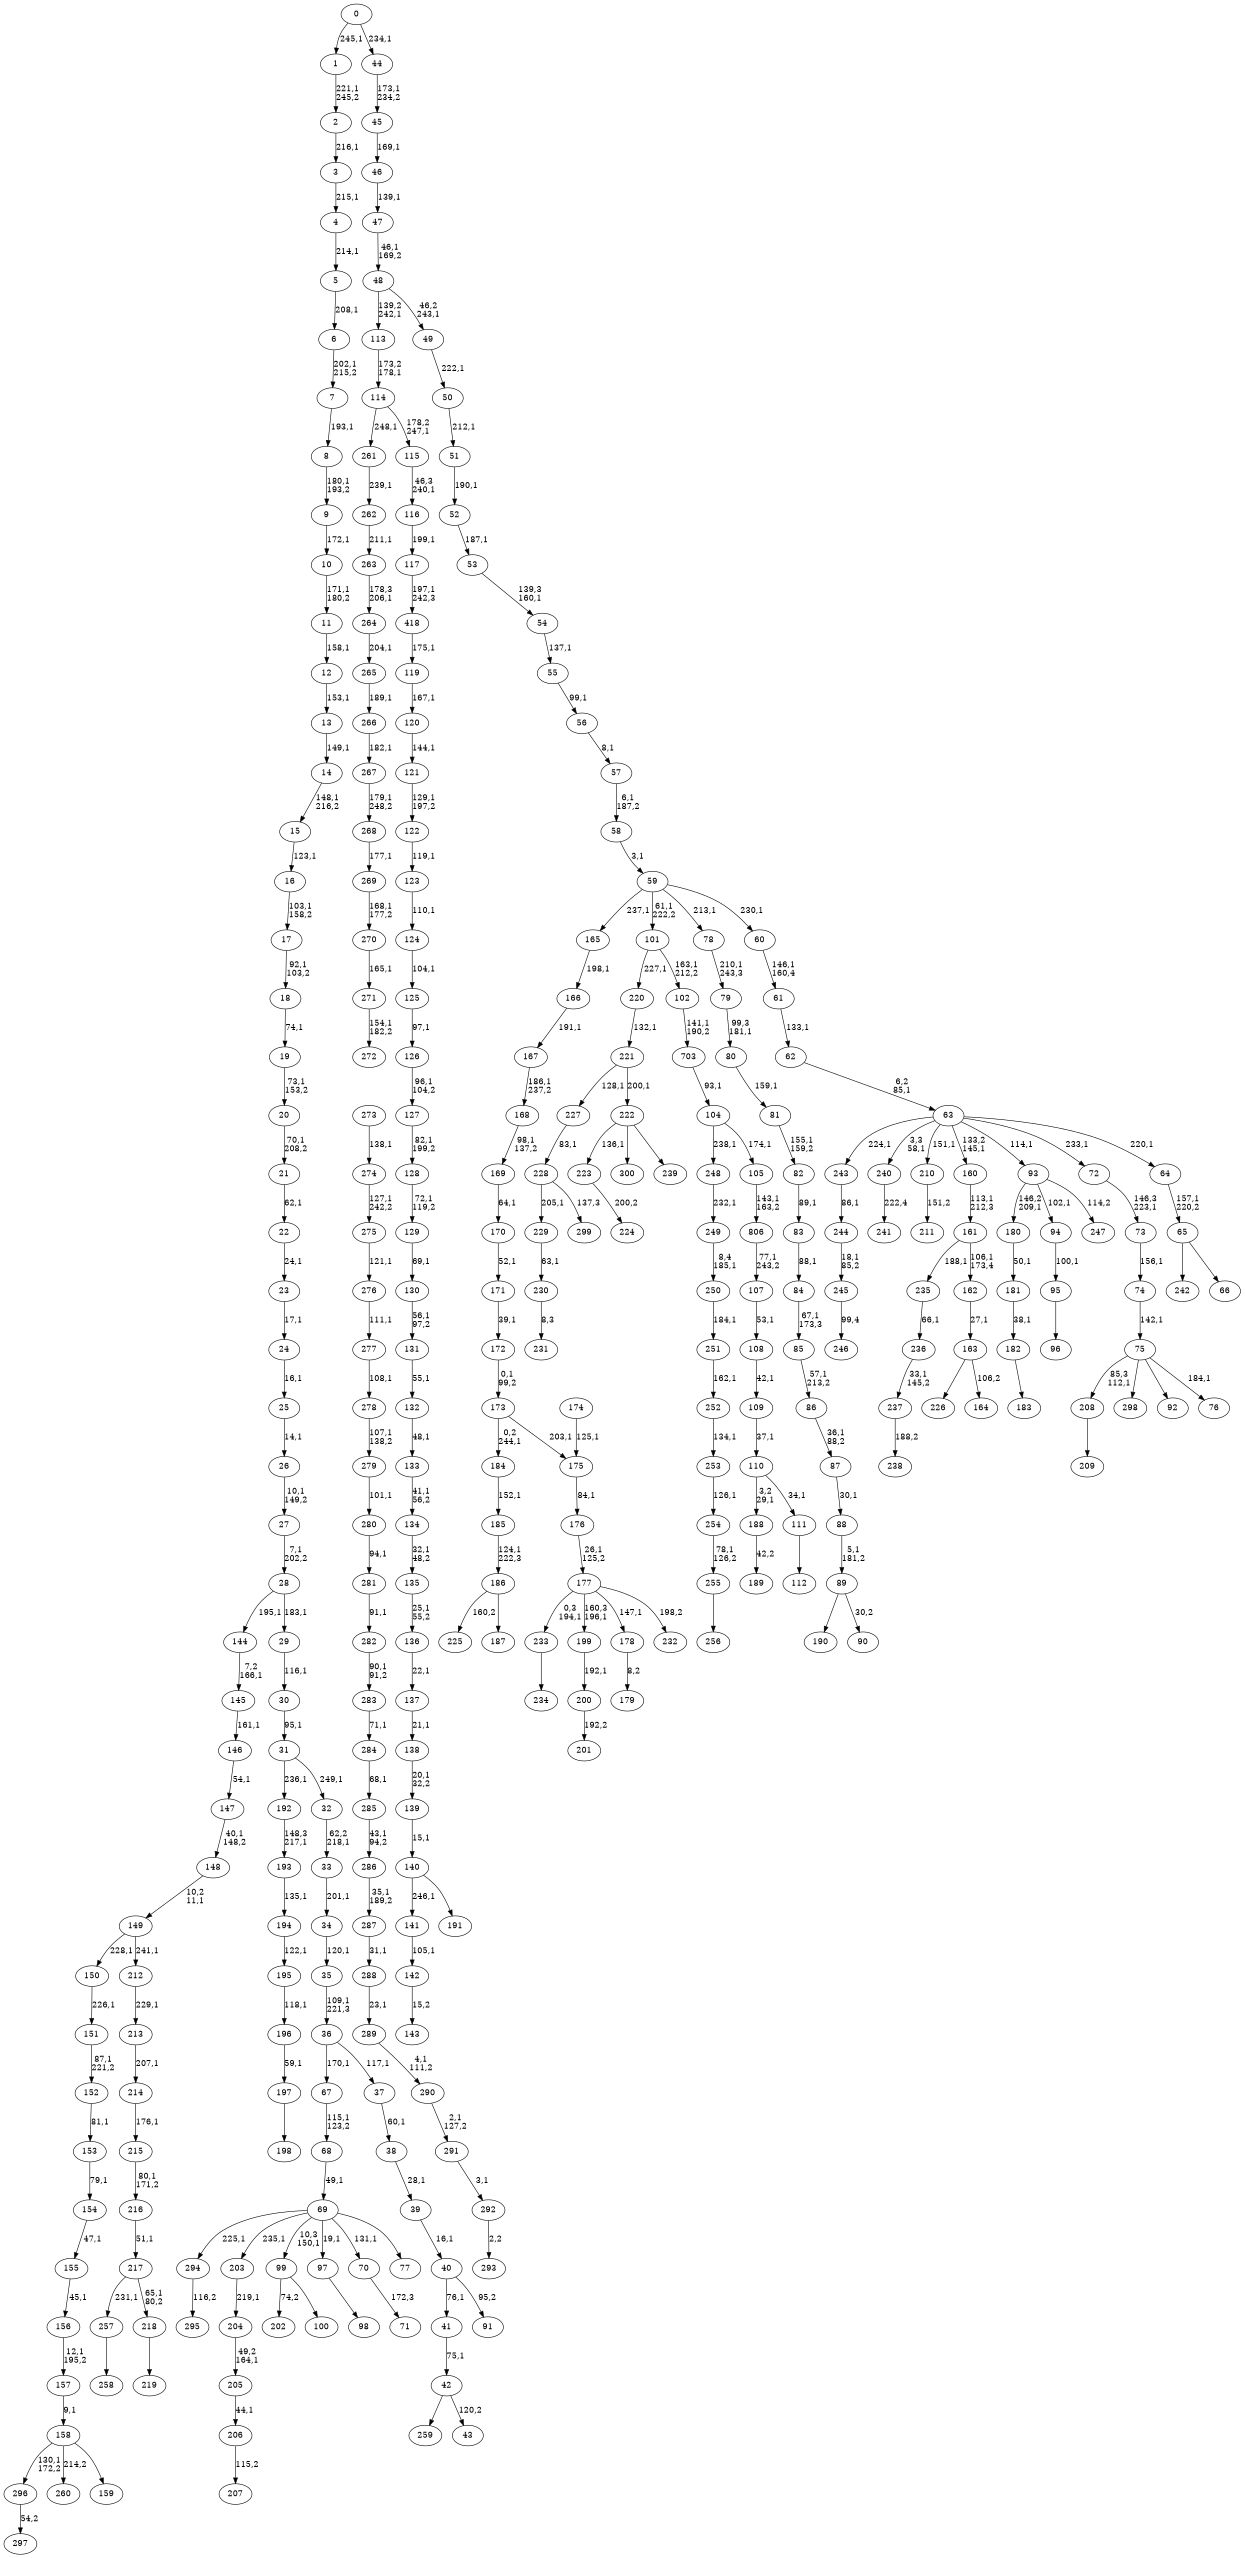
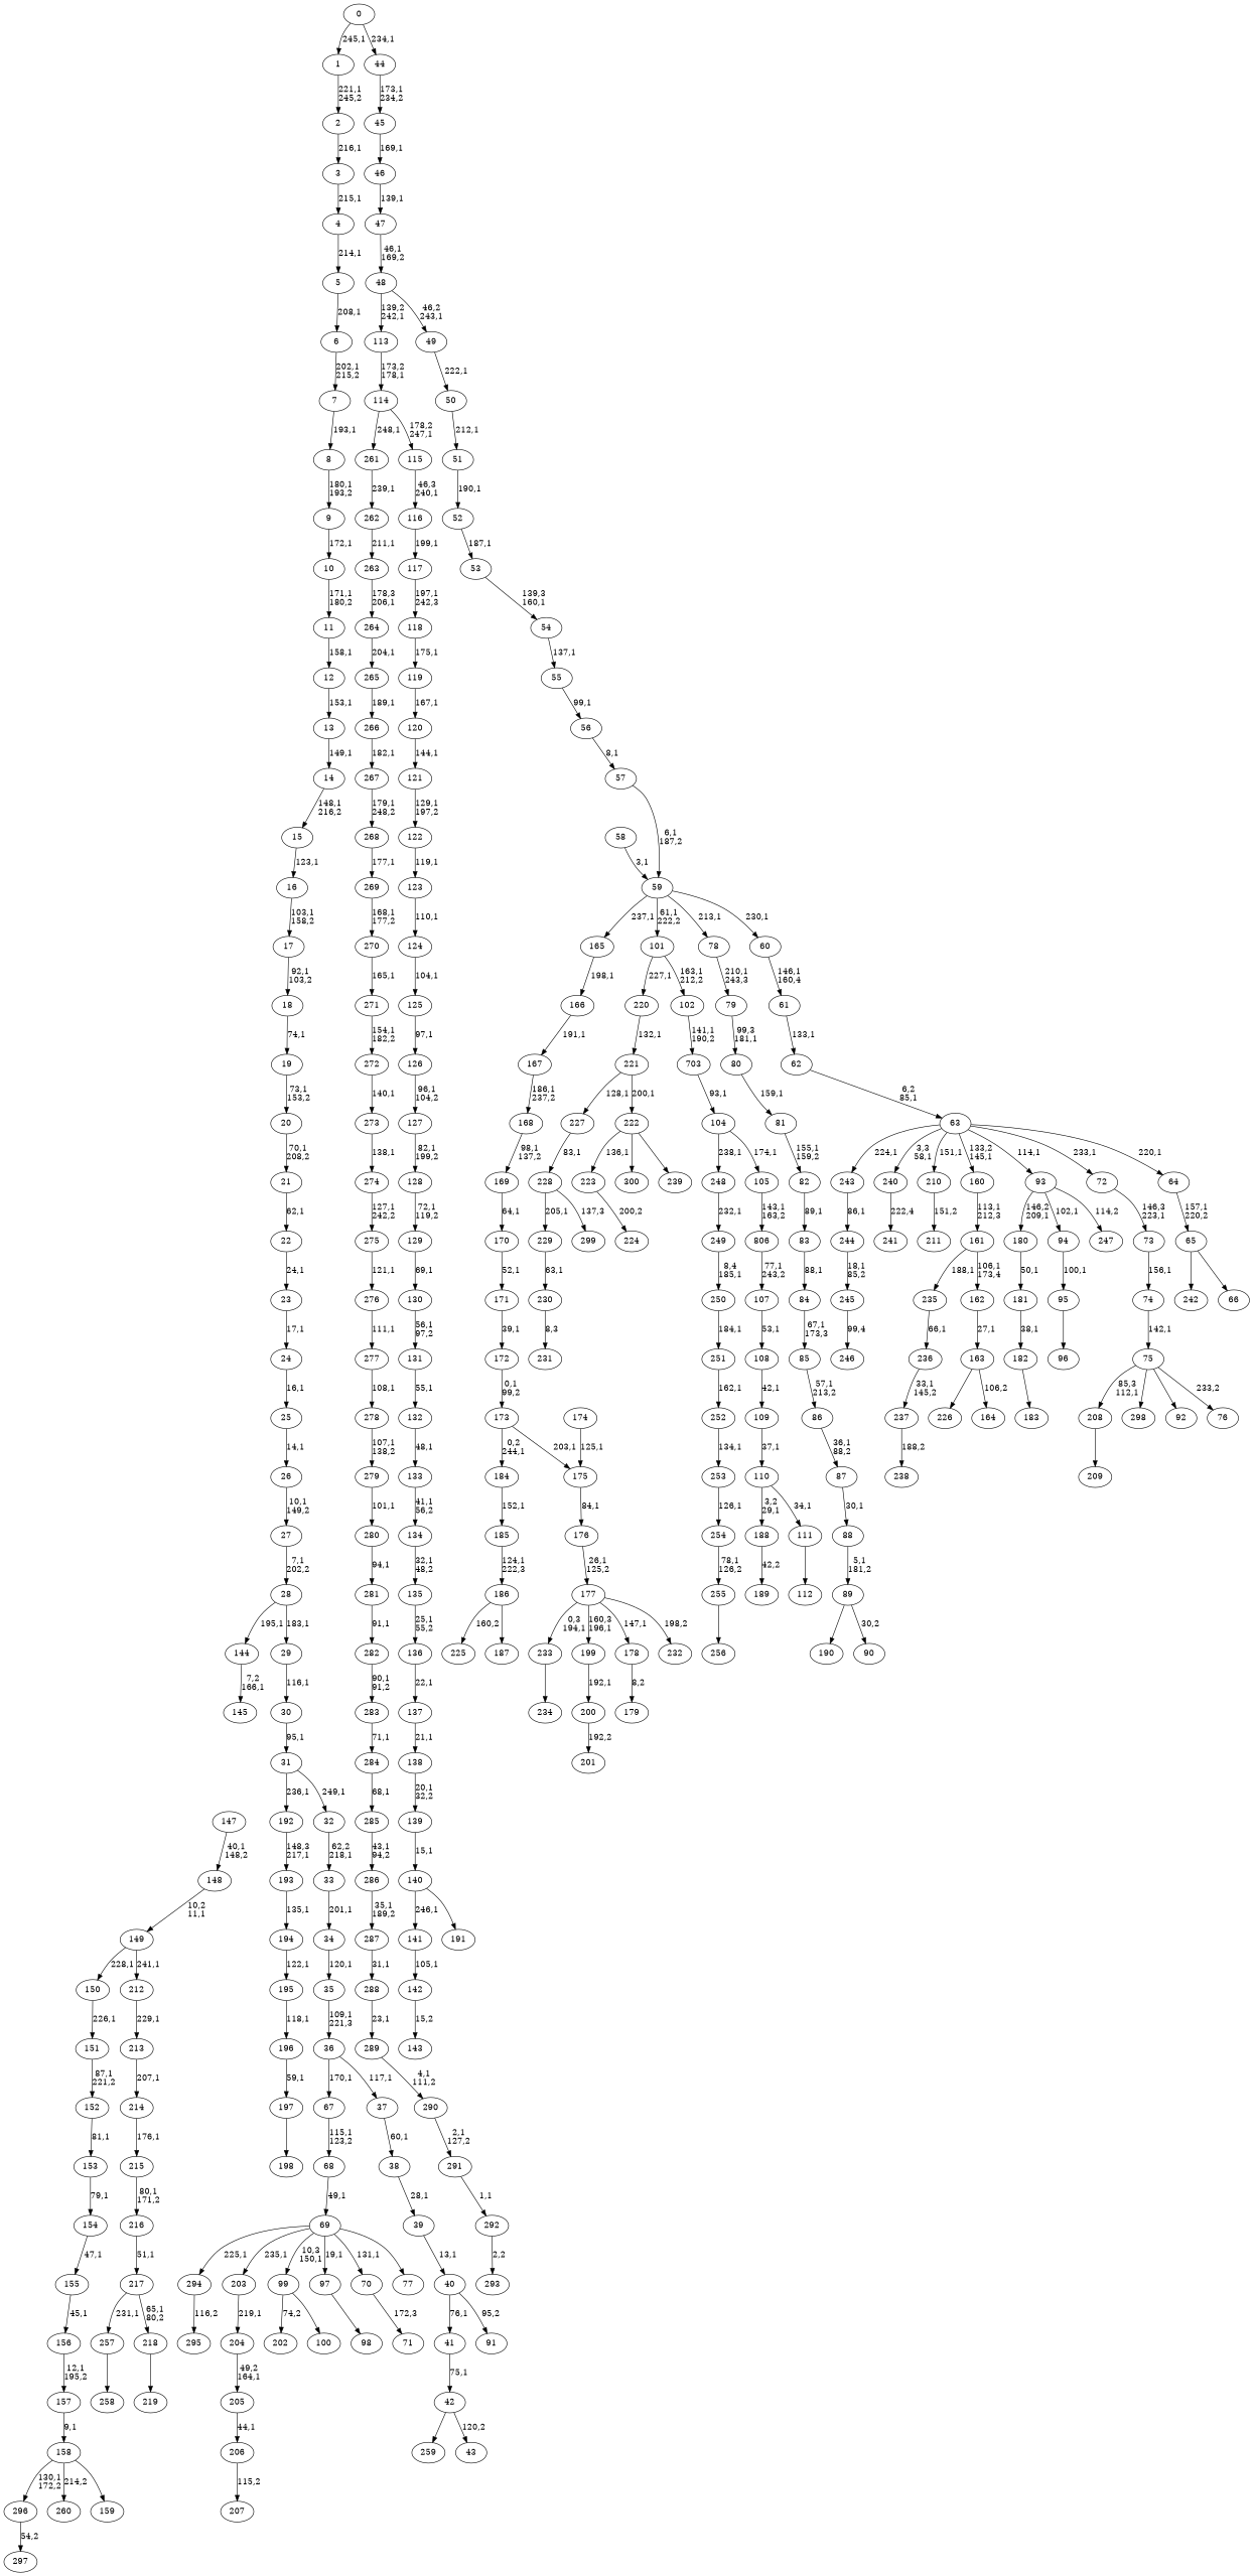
  digraph {
    296
    297
    294
    295
    292
    293
    291
    290
    289
    288
    287
    286
    285
    284
    283
    282
    281
    280
    279
    278
    277
    276
    275
    274
    273
    272
    271
    270
    269
    268
    267
    266
    265
    264
    263
    262
    261
    257
    258
    255
    256
    254
    253
    252
    251
    250
    249
    248
    245
    246
    244
    243
    240
    241
    237
    238
    236
    235
    233
    234
    230
    231
    229
    228
    299
    227
    223
    224
    222
    300
    239
    221
    220
    218
    219
    217
    216
    215
    214
    213
    212
    210
    211
    208
    209
    206
    207
    205
    204
    203
    200
    201
    199
    197
    198
    196
    195
    194
    193
    192
    188
    189
    186
    225
    187
    185
    184
    182
    183
    181
    180
    178
    179
    177
    232
    176
    175
    174
    173
    172
    171
    170
    169
    168
    167
    166
    165
    163
    226
    164
    162
    161
    160
    158
    260
    159
    157
    156
    155
    154
    153
    152
    151
    150
    149
    148
    147
-   146
    145
    144
    142
    143
    141
    140
    191
    139
    138
    137
    136
    135
    134
    133
    132
    131
    130
    129
    128
    127
    126
    125
    124
    123
    122
    121
    120
    119
-   118 [label=418]
+   118
    117
    116
    115
    114
    113
    111
    112
    110
    109
    108
    107
    n189 [label=806]
    105
    104
    n192 [label=703]
    102
    101
    99
    202
    100
    97
    98
    95
    96
    94
    93
    247
    89
    190
    90
    88
    87
    86
    85
    84
    83
    82
    81
    80
    79
    78
    75
    298
    92
    76
    74
    73
    72
    70
    71
    69
    77
    68
    67
    65
    242
    66
    64
    63
    62
    61
    60
    59
    58
    57
    56
    55
    54
    53
    52
    51
    50
    49
    48
    47
    46
    45
    44
    42
    259
    43
    41
    40
    91
    39
    38
    37
    36
    35
    34
    33
    32
    31
    30
    29
    28
    27
    26
    25
    24
    23
    22
    21
    20
    19
    18
    17
    16
    15
    14
    13
    12
    11
    10
    9
    8
    7
    6
    5
    4
    3
    2
    1
    0
    296 -> 297 [label="54,2"]
    294 -> 295 [label="116,2"]
    292 -> 293 [label="2,2"]
-   291 -> 292 [label="3,1"]
+   291 -> 292 [label="1,1"]
    290 -> 291 [label="2,1\n127,2"]
    289 -> 290 [label="4,1\n111,2"]
    288 -> 289 [label="23,1"]
    287 -> 288 [label="31,1"]
    286 -> 287 [label="35,1\n189,2"]
    285 -> 286 [label="43,1\n94,2"]
    284 -> 285 [label="68,1"]
    283 -> 284 [label="71,1"]
    282 -> 283 [label="90,1\n91,2"]
    281 -> 282 [label="91,1"]
    280 -> 281 [label="94,1"]
    279 -> 280 [label="101,1"]
    278 -> 279 [label="107,1\n138,2"]
    277 -> 278 [label="108,1"]
    276 -> 277 [label="111,1"]
    275 -> 276 [label="121,1"]
    274 -> 275 [label="127,1\n242,2"]
    273 -> 274 [label="138,1"]
+   272 -> 273 [label="140,1"]
    271 -> 272 [label="154,1\n182,2"]
    270 -> 271 [label="165,1"]
    269 -> 270 [label="168,1\n177,2"]
    268 -> 269 [label="177,1"]
    267 -> 268 [label="179,1\n248,2"]
    266 -> 267 [label="182,1"]
    265 -> 266 [label="189,1"]
    264 -> 265 [label="204,1"]
    263 -> 264 [label="178,3\n206,1"]
    262 -> 263 [label="211,1"]
    261 -> 262 [label="239,1"]
    257 -> 258
    255 -> 256
    254 -> 255 [label="78,1\n126,2"]
    253 -> 254 [label="126,1"]
    252 -> 253 [label="134,1"]
    251 -> 252 [label="162,1"]
    250 -> 251 [label="184,1"]
    249 -> 250 [label="8,4\n185,1"]
    248 -> 249 [label="232,1"]
    245 -> 246 [label="99,4"]
    244 -> 245 [label="18,1\n85,2"]
    243 -> 244 [label="86,1"]
    240 -> 241 [label="222,4"]
    237 -> 238 [label="188,2"]
    236 -> 237 [label="33,1\n145,2"]
    235 -> 236 [label="66,1"]
    233 -> 234
    230 -> 231 [label="8,3"]
    229 -> 230 [label="63,1"]
    228 -> 229 [label="205,1"]
    228 -> 299 [label="137,3"]
    227 -> 228 [label="83,1"]
    223 -> 224 [label="200,2"]
    222 -> 223 [label="136,1"]
    222 -> 300
    222 -> 239
    221 -> 227 [label="128,1"]
    221 -> 222 [label="200,1"]
    220 -> 221 [label="132,1"]
    218 -> 219
    217 -> 257 [label="231,1"]
    217 -> 218 [label="65,1\n80,2"]
    216 -> 217 [label="51,1"]
    215 -> 216 [label="80,1\n171,2"]
    214 -> 215 [label="176,1"]
    213 -> 214 [label="207,1"]
    212 -> 213 [label="229,1"]
    210 -> 211 [label="151,2"]
    208 -> 209
    206 -> 207 [label="115,2"]
    205 -> 206 [label="44,1"]
    204 -> 205 [label="49,2\n164,1"]
    203 -> 204 [label="219,1"]
    200 -> 201 [label="192,2"]
    199 -> 200 [label="192,1"]
    197 -> 198
    196 -> 197 [label="59,1"]
    195 -> 196 [label="118,1"]
    194 -> 195 [label="122,1"]
    193 -> 194 [label="135,1"]
    192 -> 193 [label="148,3\n217,1"]
    188 -> 189 [label="42,2"]
    186 -> 225 [label="160,2"]
    186 -> 187
    185 -> 186 [label="124,1\n222,3"]
    184 -> 185 [label="152,1"]
    182 -> 183
    181 -> 182 [label="38,1"]
    180 -> 181 [label="50,1"]
    178 -> 179 [label="8,2"]
    177 -> 233 [label="0,3\n194,1"]
    177 -> 199 [label="160,3\n196,1"]
    177 -> 178 [label="147,1"]
    177 -> 232 [label="198,2"]
    176 -> 177 [label="26,1\n125,2"]
    175 -> 176 [label="84,1"]
    174 -> 175 [label="125,1"]
    173 -> 184 [label="0,2\n244,1"]
    173 -> 175 [label="203,1"]
    172 -> 173 [label="0,1\n99,2"]
    171 -> 172 [label="39,1"]
    170 -> 171 [label="52,1"]
    169 -> 170 [label="64,1"]
    168 -> 169 [label="98,1\n137,2"]
    167 -> 168 [label="186,1\n237,2"]
    166 -> 167 [label="191,1"]
    165 -> 166 [label="198,1"]
    163 -> 226
    163 -> 164 [label="106,2"]
    162 -> 163 [label="27,1"]
    161 -> 235 [label="188,1"]
    161 -> 162 [label="106,1\n173,4"]
    160 -> 161 [label="113,1\n212,3"]
    158 -> 296 [label="130,1\n172,2"]
    158 -> 260 [label="214,2"]
    158 -> 159
    157 -> 158 [label="9,1"]
    156 -> 157 [label="12,1\n195,2"]
    155 -> 156 [label="45,1"]
    154 -> 155 [label="47,1"]
    153 -> 154 [label="79,1"]
    152 -> 153 [label="81,1"]
    151 -> 152 [label="87,1\n221,2"]
    150 -> 151 [label="226,1"]
    149 -> 212 [label="241,1"]
    149 -> 150 [label="228,1"]
    148 -> 149 [label="10,2\n11,1"]
    147 -> 148 [label="40,1\n148,2"]
-   146 -> 147 [label="54,1"]
-   145 -> 146 [label="161,1"]
    144 -> 145 [label="7,2\n166,1"]
    142 -> 143 [label="15,2"]
    141 -> 142 [label="105,1"]
    140 -> 141 [label="246,1"]
    140 -> 191
    139 -> 140 [label="15,1"]
    138 -> 139 [label="20,1\n32,2"]
    137 -> 138 [label="21,1"]
    136 -> 137 [label="22,1"]
    135 -> 136 [label="25,1\n55,2"]
    134 -> 135 [label="32,1\n48,2"]
    133 -> 134 [label="41,1\n56,2"]
    132 -> 133 [label="48,1"]
    131 -> 132 [label="55,1"]
    130 -> 131 [label="56,1\n97,2"]
    129 -> 130 [label="69,1"]
    128 -> 129 [label="72,1\n119,2"]
    127 -> 128 [label="82,1\n199,2"]
    126 -> 127 [label="96,1\n104,2"]
    125 -> 126 [label="97,1"]
    124 -> 125 [label="104,1"]
    123 -> 124 [label="110,1"]
    122 -> 123 [label="119,1"]
    121 -> 122 [label="129,1\n197,2"]
    120 -> 121 [label="144,1"]
    119 -> 120 [label="167,1"]
    118 -> 119 [label="175,1"]
    117 -> 118 [label="197,1\n242,3"]
    116 -> 117 [label="199,1"]
    115 -> 116 [label="46,3\n240,1"]
    114 -> 261 [label="248,1"]
    114 -> 115 [label="178,2\n247,1"]
    113 -> 114 [label="173,2\n178,1"]
    111 -> 112
    110 -> 188 [label="3,2\n29,1"]
    110 -> 111 [label="34,1"]
    109 -> 110 [label="37,1"]
    108 -> 109 [label="42,1"]
    107 -> 108 [label="53,1"]
    n189 -> 107 [label="77,1\n243,2"]
    105 -> n189 [label="143,1\n163,2"]
    104 -> 248 [label="238,1"]
    104 -> 105 [label="174,1"]
    n192 -> 104 [label="93,1"]
    102 -> n192 [label="141,1\n190,2"]
    101 -> 220 [label="227,1"]
    101 -> 102 [label="163,1\n212,2"]
    99 -> 202 [label="74,2"]
    99 -> 100
    97 -> 98
    95 -> 96
    94 -> 95 [label="100,1"]
    93 -> 180 [label="146,2\n209,1"]
    93 -> 94 [label="102,1"]
    93 -> 247 [label="114,2"]
    89 -> 190
    89 -> 90 [label="30,2"]
    88 -> 89 [label="5,1\n181,2"]
    87 -> 88 [label="30,1"]
    86 -> 87 [label="36,1\n88,2"]
    85 -> 86 [label="57,1\n213,2"]
    84 -> 85 [label="67,1\n173,3"]
    83 -> 84 [label="88,1"]
    82 -> 83 [label="89,1"]
    81 -> 82 [label="155,1\n159,2"]
    80 -> 81 [label="159,1"]
    79 -> 80 [label="99,3\n181,1"]
    78 -> 79 [label="210,1\n243,3"]
    75 -> 208 [label="85,3\n112,1"]
    75 -> 298
    75 -> 92
-   75 -> 76 [label="184,1"]
+   75 -> 76 [label="233,2"]
    74 -> 75 [label="142,1"]
    73 -> 74 [label="156,1"]
    72 -> 73 [label="146,3\n223,1"]
    70 -> 71 [label="172,3"]
    69 -> 294 [label="225,1"]
    69 -> 203 [label="235,1"]
    69 -> 99 [label="10,3\n150,1"]
    69 -> 97 [label="19,1"]
    69 -> 70 [label="131,1"]
    69 -> 77
    68 -> 69 [label="49,1"]
    67 -> 68 [label="115,1\n123,2"]
    65 -> 242
    65 -> 66
    64 -> 65 [label="157,1\n220,2"]
    63 -> 243 [label="224,1"]
    63 -> 240 [label="3,3\n58,1"]
    63 -> 210 [label="151,1"]
    63 -> 160 [label="133,2\n145,1"]
    63 -> 93 [label="114,1"]
    63 -> 72 [label="233,1"]
    63 -> 64 [label="220,1"]
    62 -> 63 [label="6,2\n85,1"]
    61 -> 62 [label="133,1"]
    60 -> 61 [label="146,1\n160,4"]
    59 -> 165 [label="237,1"]
    59 -> 101 [label="61,1\n222,2"]
    59 -> 78 [label="213,1"]
    59 -> 60 [label="230,1"]
    58 -> 59 [label="3,1"]
-   57 -> 58 [label="6,1\n187,2"]
+   57 -> 59 [label="6,1\n187,2"]
    56 -> 57 [label="8,1"]
    55 -> 56 [label="99,1"]
    54 -> 55 [label="137,1"]
    53 -> 54 [label="139,3\n160,1"]
    52 -> 53 [label="187,1"]
    51 -> 52 [label="190,1"]
    50 -> 51 [label="212,1"]
    49 -> 50 [label="222,1"]
    48 -> 113 [label="139,2\n242,1"]
    48 -> 49 [label="46,2\n243,1"]
    47 -> 48 [label="46,1\n169,2"]
    46 -> 47 [label="139,1"]
    45 -> 46 [label="169,1"]
    44 -> 45 [label="173,1\n234,2"]
    42 -> 259
    42 -> 43 [label="120,2"]
    41 -> 42 [label="75,1"]
    40 -> 41 [label="76,1"]
    40 -> 91 [label="95,2"]
-   39 -> 40 [label="16,1"]
+   39 -> 40 [label="13,1"]
    38 -> 39 [label="28,1"]
    37 -> 38 [label="60,1"]
    36 -> 67 [label="170,1"]
    36 -> 37 [label="117,1"]
    35 -> 36 [label="109,1\n221,3"]
    34 -> 35 [label="120,1"]
    33 -> 34 [label="201,1"]
    32 -> 33 [label="62,2\n218,1"]
    31 -> 192 [label="236,1"]
    31 -> 32 [label="249,1"]
    30 -> 31 [label="95,1"]
    29 -> 30 [label="116,1"]
    28 -> 144 [label="195,1"]
    28 -> 29 [label="183,1"]
    27 -> 28 [label="7,1\n202,2"]
    26 -> 27 [label="10,1\n149,2"]
    25 -> 26 [label="14,1"]
    24 -> 25 [label="16,1"]
    23 -> 24 [label="17,1"]
    22 -> 23 [label="24,1"]
    21 -> 22 [label="62,1"]
    20 -> 21 [label="70,1\n208,2"]
    19 -> 20 [label="73,1\n153,2"]
    18 -> 19 [label="74,1"]
    17 -> 18 [label="92,1\n103,2"]
    16 -> 17 [label="103,1\n158,2"]
    15 -> 16 [label="123,1"]
    14 -> 15 [label="148,1\n216,2"]
    13 -> 14 [label="149,1"]
    12 -> 13 [label="153,1"]
    11 -> 12 [label="158,1"]
    10 -> 11 [label="171,1\n180,2"]
    9 -> 10 [label="172,1"]
    8 -> 9 [label="180,1\n193,2"]
    7 -> 8 [label="193,1"]
    6 -> 7 [label="202,1\n215,2"]
    5 -> 6 [label="208,1"]
    4 -> 5 [label="214,1"]
    3 -> 4 [label="215,1"]
    2 -> 3 [label="216,1"]
    1 -> 2 [label="221,1\n245,2"]
    0 -> 44 [label="234,1"]
    0 -> 1 [label="245,1"]
  }
